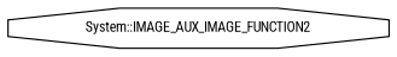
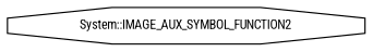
  digraph {
    rankdir=LR
    fontname="Roboto Condensed"
-   n1 [color=black fillcolor=white fontname="Roboto Condensed" fontsize=10 height=0.2 label="System::IMAGE_AUX_IMAGE_FUNCTION2" shape=octagon style=filled width=0.4]
+   n1 [color=black fillcolor=white fontname="Roboto Condensed" fontsize=10 height=0.2 label="System::IMAGE_AUX_SYMBOL_FUNCTION2" shape=octagon style=filled width=0.4]
  }
